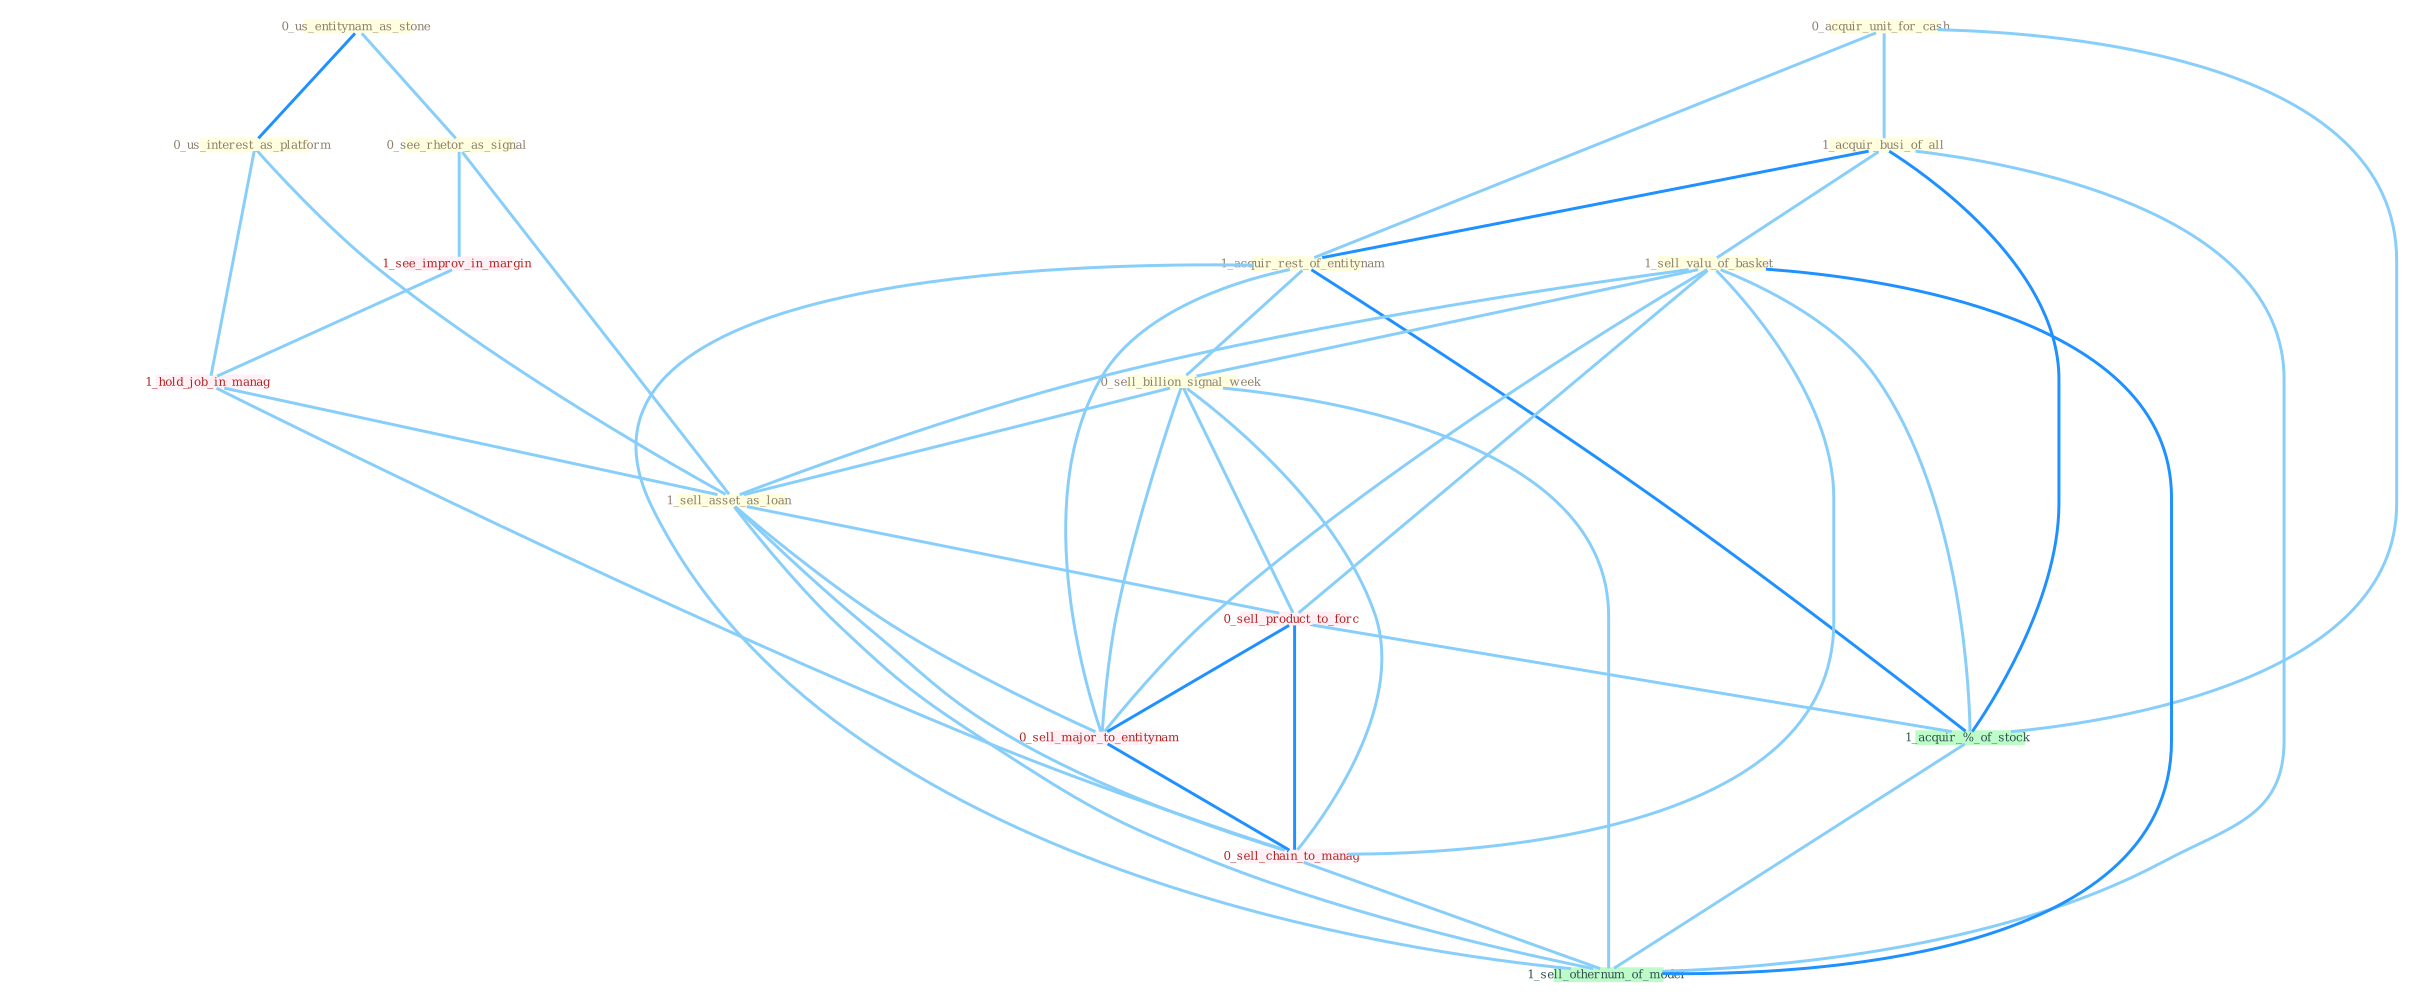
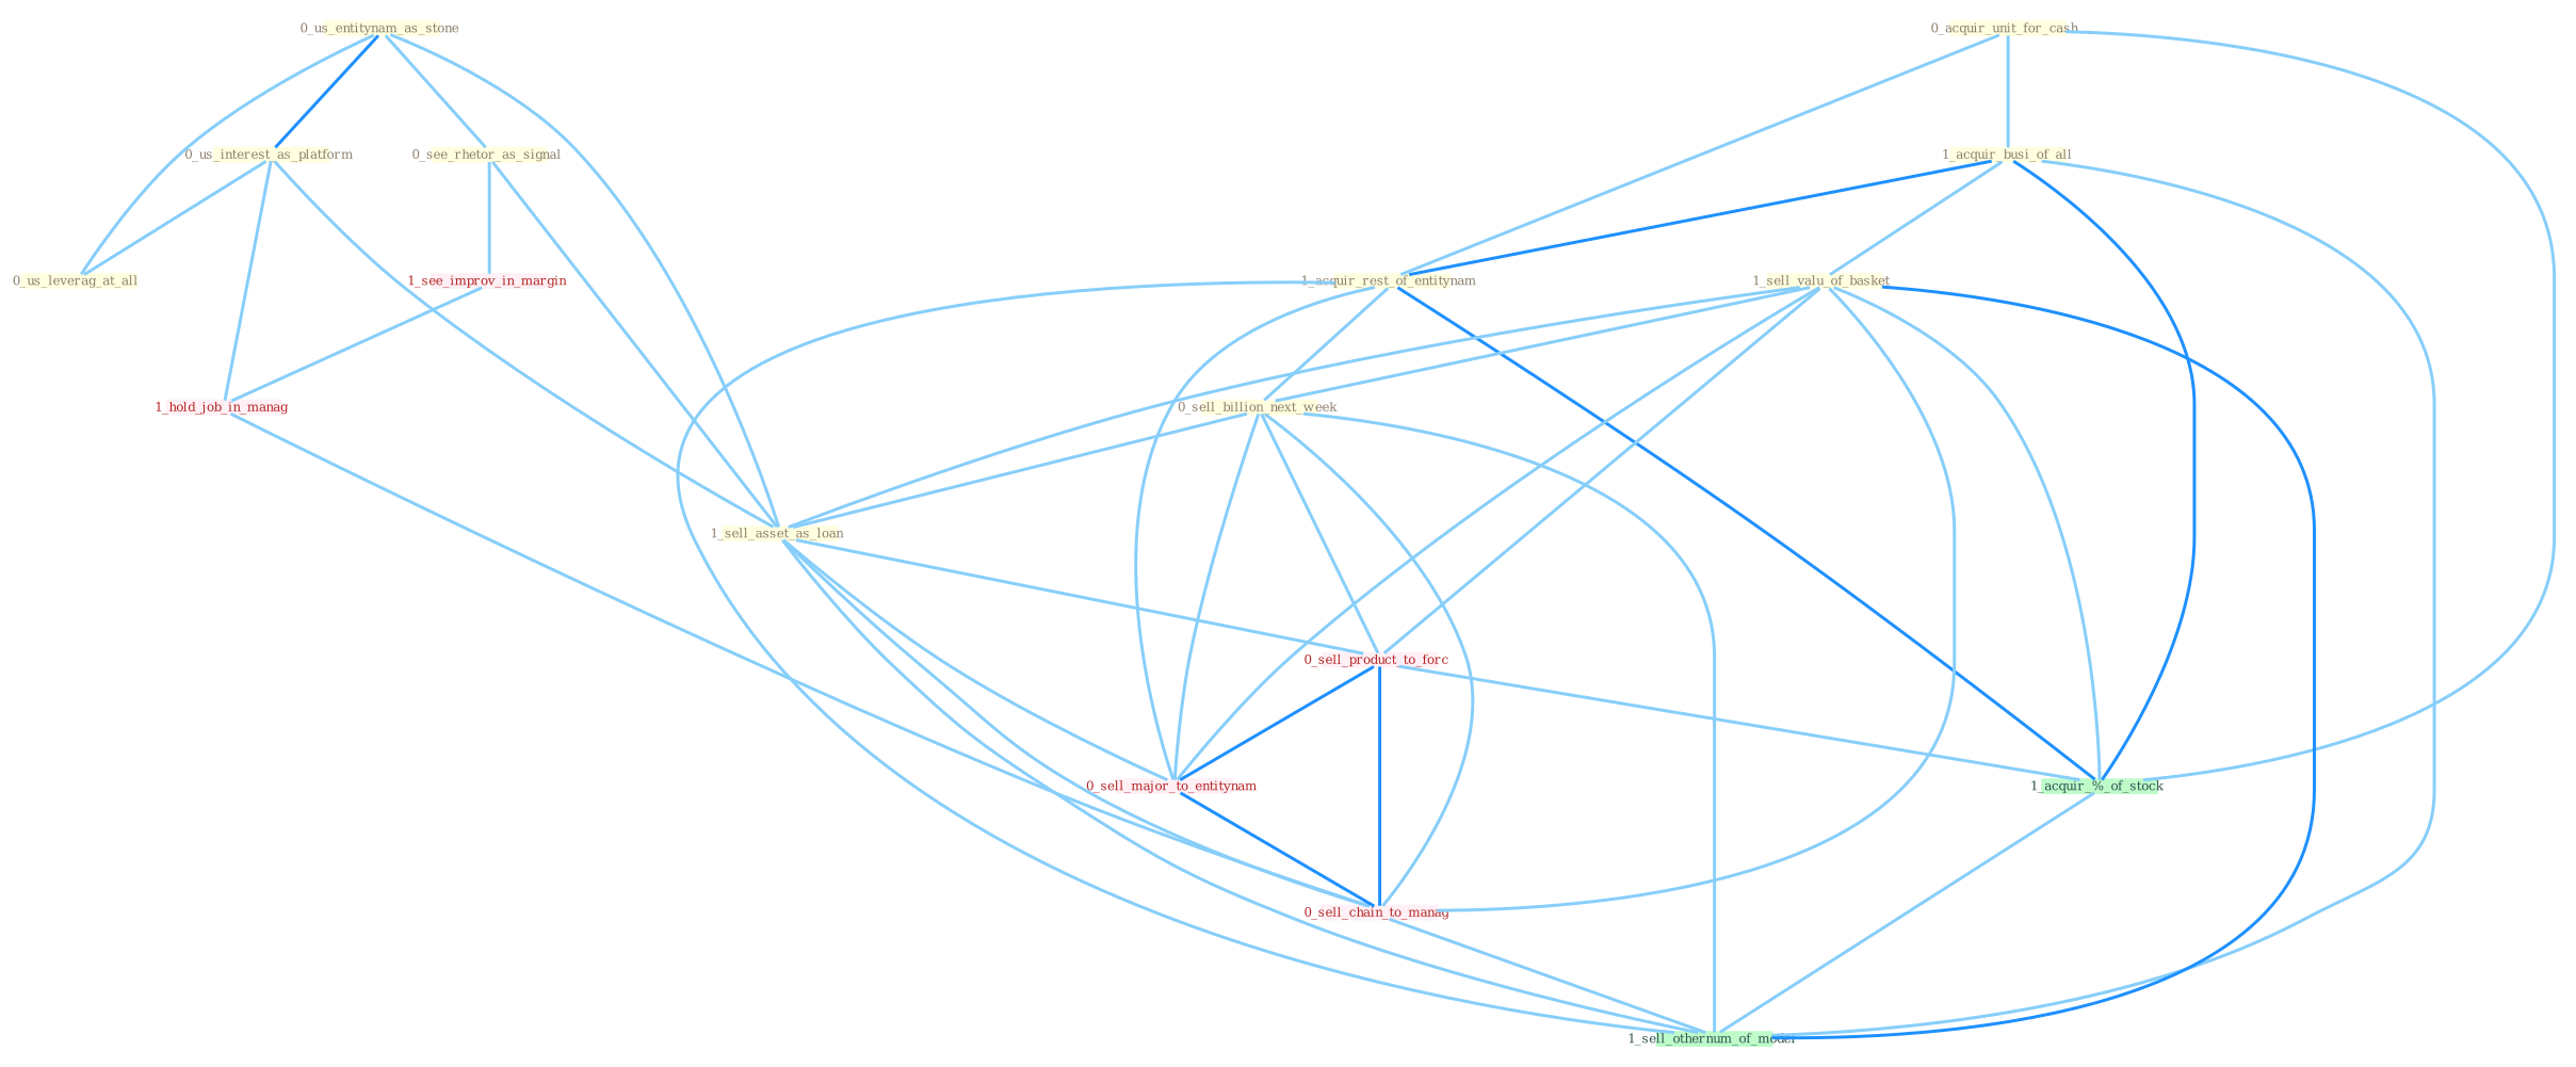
  graph {
    node [color="#ffffe0" fixedsize=true fontcolor="#8b7d6b" fontsize=4 shape=polygon style=filled]
    edge [color="#87cefa" w=1]
    "0_us_entitynam_as_stone " [height=.06 width=.5]
    "0_us_interest_as_platform " [height=.06 width=.5]
    "0_acquir_unit_for_cash " [height=.06 width=.5]
    "0_see_rhetor_as_signal " [height=.06 width=.5]
    n5 [height=.06 label="1_acquir_busi_of_all" width=.5]
+   "0_us_leverag_at_all " [height=.06 width=.5]
    "1_acquir_rest_of_entitynam " [height=.06 width=.5]
    "1_sell_valu_of_basket " [height=.06 width=.5]
-   "0_sell_billion_next_week " [height=.06 width=.5 label="0_sell_billion_signal_week"]
+   "0_sell_billion_next_week " [height=.06 width=.5]
    "1_sell_asset_as_loan " [height=.06 width=.5]
    "1_see_improv_in_margin " [color="#fff0f5" fontcolor="#b22222" height=.06 width=.5]
    "1_hold_job_in_manag " [color="#fff0f5" fontcolor="#b22222" height=.06 width=.5]
    "0_sell_product_to_forc " [color="#fff0f5" fontcolor="#b22222" height=.06 width=.5]
    "0_sell_major_to_entitynam " [color="#fff0f5" fontcolor="#b22222" height=.06 width=.5]
    "0_sell_chain_to_manag " [color="#fff0f5" fontcolor="#b22222" height=.06 width=.5]
    "1_acquir_%_of_stock " [color="#BDFCC9" fontcolor="#2f4f4f" height=.06 width=.5]
    "1_sell_othernum_of_model " [color="#BDFCC9" fontcolor="#2f4f4f" height=.06 width=.5]
    subgraph sub_1 {
      "0_us_entitynam_as_stone "
      "0_us_interest_as_platform "
      "0_acquir_unit_for_cash "
      "0_see_rhetor_as_signal "
      n5
+     "0_us_leverag_at_all "
      "1_acquir_rest_of_entitynam "
      "1_sell_valu_of_basket "
      "0_sell_billion_next_week "
      "1_sell_asset_as_loan "
    }
    subgraph sub_2 {
      "1_see_improv_in_margin "
      "1_hold_job_in_manag "
      "0_sell_product_to_forc "
      "0_sell_major_to_entitynam "
      "0_sell_chain_to_manag "
    }
    "0_us_entitynam_as_stone " -- "0_us_interest_as_platform " [color="#1e90ff" w=2]
    "0_us_entitynam_as_stone " -- "0_see_rhetor_as_signal "
-   "1_hold_job_in_manag " -- "1_sell_asset_as_loan "
+   "0_us_entitynam_as_stone " -- "0_us_leverag_at_all "
+   "0_us_entitynam_as_stone " -- "1_sell_asset_as_loan "
+   "0_us_interest_as_platform " -- "0_us_leverag_at_all "
    "0_us_interest_as_platform " -- "1_sell_asset_as_loan "
    "0_us_interest_as_platform " -- "1_hold_job_in_manag "
    "0_acquir_unit_for_cash " -- n5
    "0_acquir_unit_for_cash " -- "1_acquir_rest_of_entitynam "
    "0_acquir_unit_for_cash " -- "1_acquir_%_of_stock "
    "0_see_rhetor_as_signal " -- "1_sell_asset_as_loan "
    "0_see_rhetor_as_signal " -- "1_see_improv_in_margin "
    n5 -- "1_acquir_rest_of_entitynam " [color="#1e90ff" w=2]
    n5 -- "1_sell_valu_of_basket "
    n5 -- "1_acquir_%_of_stock " [color="#1e90ff" w=2]
    n5 -- "1_sell_othernum_of_model "
    "1_acquir_rest_of_entitynam " -- "0_sell_billion_next_week "
    "1_acquir_rest_of_entitynam " -- "0_sell_major_to_entitynam "
    "1_acquir_rest_of_entitynam " -- "1_acquir_%_of_stock " [color="#1e90ff" w=2]
    "1_acquir_rest_of_entitynam " -- "1_sell_othernum_of_model "
    "1_sell_valu_of_basket " -- "0_sell_billion_next_week "
    "1_sell_valu_of_basket " -- "1_sell_asset_as_loan "
    "1_sell_valu_of_basket " -- "0_sell_product_to_forc "
    "1_sell_valu_of_basket " -- "0_sell_major_to_entitynam "
    "1_sell_valu_of_basket " -- "0_sell_chain_to_manag "
    "1_sell_valu_of_basket " -- "1_acquir_%_of_stock "
    "1_sell_valu_of_basket " -- "1_sell_othernum_of_model " [color="#1e90ff" w=2]
    "0_sell_billion_next_week " -- "1_sell_asset_as_loan "
    "0_sell_billion_next_week " -- "0_sell_product_to_forc "
    "0_sell_billion_next_week " -- "0_sell_major_to_entitynam "
    "0_sell_billion_next_week " -- "0_sell_chain_to_manag "
    "0_sell_billion_next_week " -- "1_sell_othernum_of_model "
    "1_sell_asset_as_loan " -- "0_sell_product_to_forc "
    "1_sell_asset_as_loan " -- "0_sell_major_to_entitynam "
    "1_sell_asset_as_loan " -- "0_sell_chain_to_manag "
    "1_sell_asset_as_loan " -- "1_sell_othernum_of_model "
    "1_see_improv_in_margin " -- "1_hold_job_in_manag "
    "1_hold_job_in_manag " -- "0_sell_chain_to_manag "
    "0_sell_product_to_forc " -- "0_sell_major_to_entitynam " [color="#1e90ff" w=2]
    "0_sell_product_to_forc " -- "0_sell_chain_to_manag " [color="#1e90ff" w=2]
    "0_sell_product_to_forc " -- "1_acquir_%_of_stock "
    "0_sell_major_to_entitynam " -- "0_sell_chain_to_manag " [color="#1e90ff" w=2]
    "0_sell_chain_to_manag " -- "1_sell_othernum_of_model "
    "1_acquir_%_of_stock " -- "1_sell_othernum_of_model "
  }
